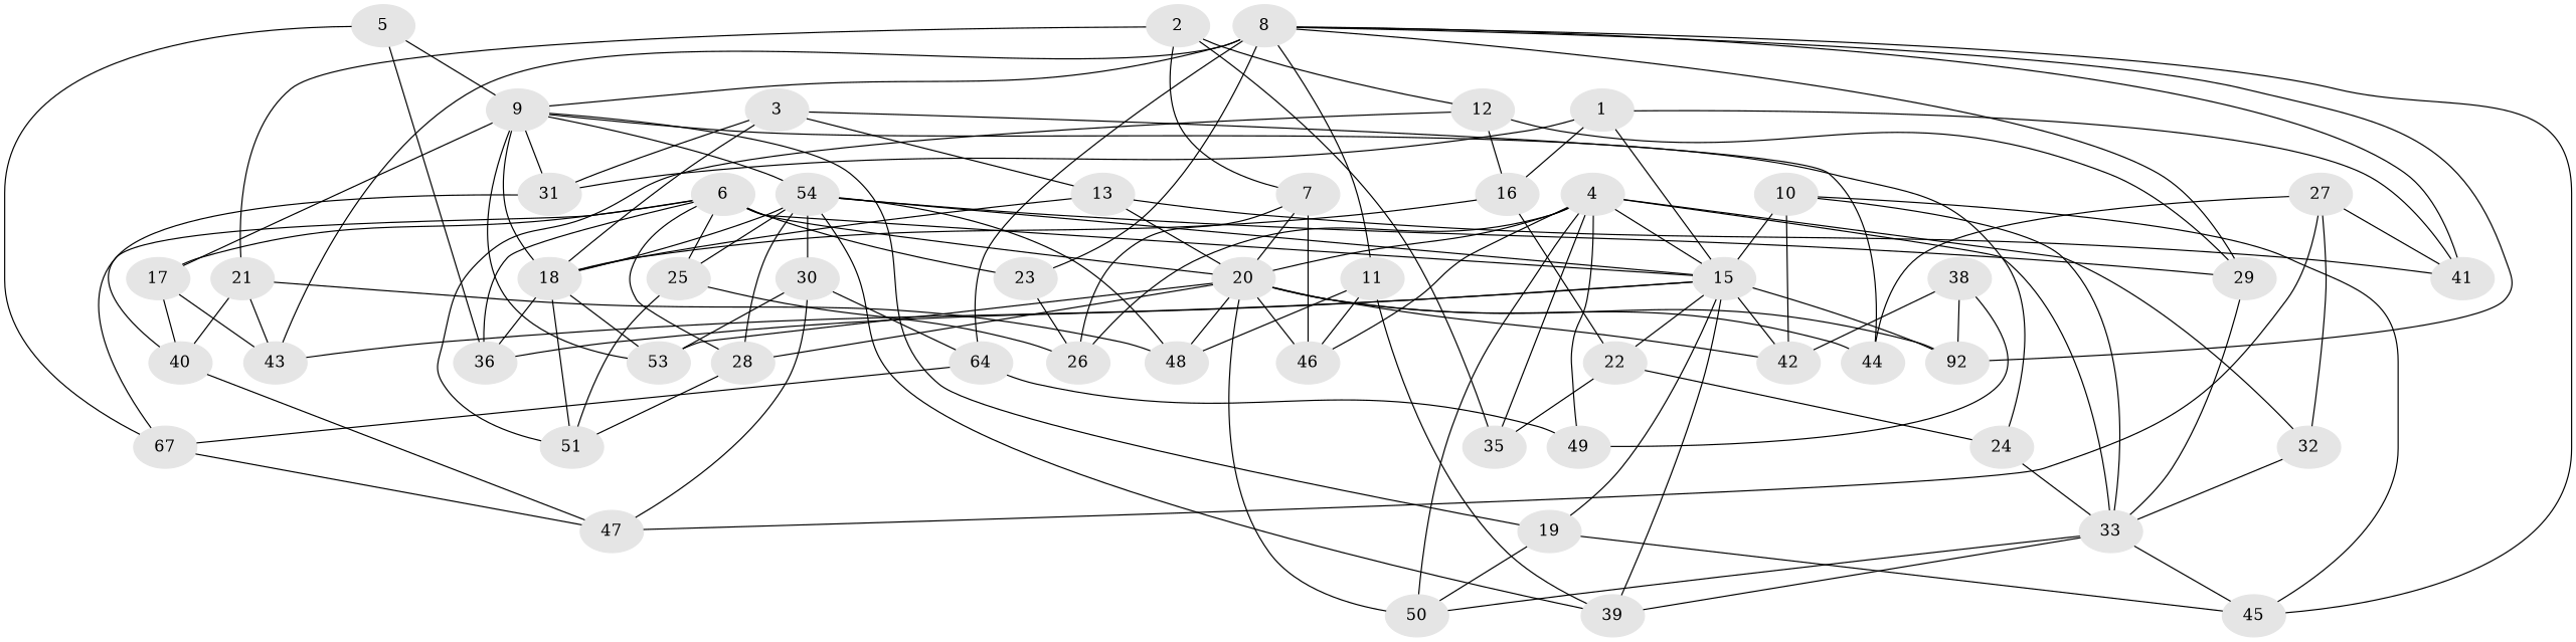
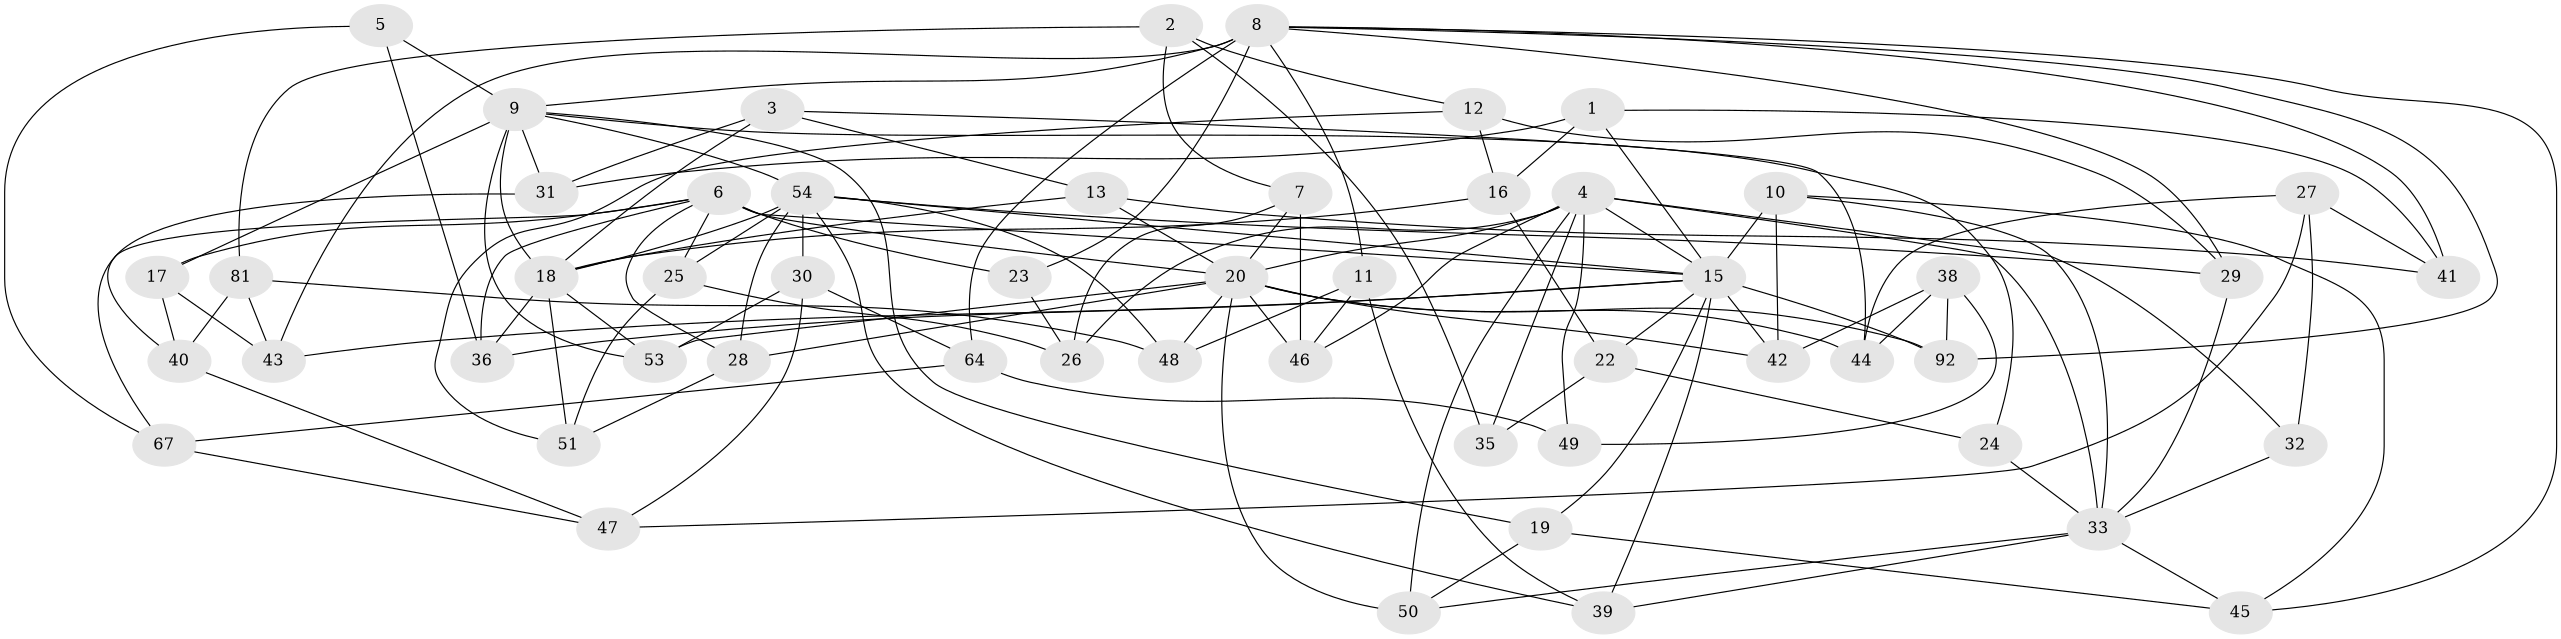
  graph {
    node [color=gray90 style=filled]
    edge [weight=1.0]
    1
    15
    16
    31
    41
    36
    43
    n8 [label=92]
    19
    42
    39
    22
    18
    40
    2
    7
    12
-   21
+   21 [label=81]
    35
    20
    26
    46
    29
    51
    48
    3
    13
    44
    53
    4
    32
    33
    49
    50
    28
    45
    5
    9
    n39 [label=67]
    17
    n41 [label=54]
    24
    47
    6
    23
    25
    8
    11
    n49 [label=64]
    30
    10
    27
    38
    1 -- 15
    1 -- 16
    1 -- 31
    1 -- 41
    15 -- 36
    15 -- 43
    15 -- n8
    15 -- 19
    15 -- 42
    15 -- 39
    15 -- 22
    16 -- 22
    16 -- 18
    31 -- 40
    19 -- 50
    19 -- 45
    22 -- 35
    22 -- 24
    18 -- 36
    18 -- 51
    18 -- 53
    40 -- 47
    2 -- 7
    2 -- 12
    2 -- 21
    2 -- 35
    7 -- 20
    7 -- 26
    7 -- 46
    12 -- 16
    12 -- 29
    12 -- 51
    21 -- 43
    21 -- 40
    21 -- 48
    20 -- n8
    20 -- 42
    20 -- 46
    20 -- 48
    20 -- 44
    20 -- 53
    20 -- 50
    20 -- 28
    29 -- 33
    3 -- 31
    3 -- 18
    3 -- 13
    3 -- 44
    13 -- 41
    13 -- 18
    13 -- 20
    4 -- 15
    4 -- 35 [weight=2.0]
    4 -- 20
    4 -- 26
    4 -- 46
    4 -- 32
    4 -- 33 [weight=2.0]
    4 -- 49 [weight=2.0]
    4 -- 50
    32 -- 33 [weight=2.0]
    33 -- 39
    33 -- 50
    33 -- 45
    28 -- 51
    5 -- 36
    5 -- 9 [weight=2.0]
    5 -- n39
    9 -- 31
    9 -- 19
    9 -- 18 [weight=2.0]
    9 -- 53
    9 -- 17
    9 -- n41
    9 -- 24 [weight=2.0]
    n39 -- 47
    17 -- 43
    17 -- 40
    n41 -- 15
    n41 -- 39
    n41 -- 18 [weight=2.0]
    n41 -- 29
    n41 -- 48
    n41 -- 28
    n41 -- 25
    n41 -- 30
    24 -- 33
    6 -- 15
    6 -- 36
    6 -- 20
    6 -- 28
    6 -- n39
    6 -- 17
    6 -- 23
    6 -- 25
    23 -- 26
    25 -- 26
    25 -- 51
    8 -- 41
    8 -- 43
    8 -- n8
    8 -- 29
    8 -- 45
    8 -- 9
    8 -- 23 [weight=2.0]
    8 -- 11
    8 -- n49
    11 -- 39
    11 -- 46
    11 -- 48
    n49 -- 49
    n49 -- n39
    30 -- 53
    30 -- 47
    30 -- n49
    10 -- 15
    10 -- 42
    10 -- 33
    10 -- 45
    27 -- 41
    27 -- 44
    27 -- 32
    27 -- 47
    38 -- n8
    38 -- 42
+   38 -- 44
    38 -- 49
  }
